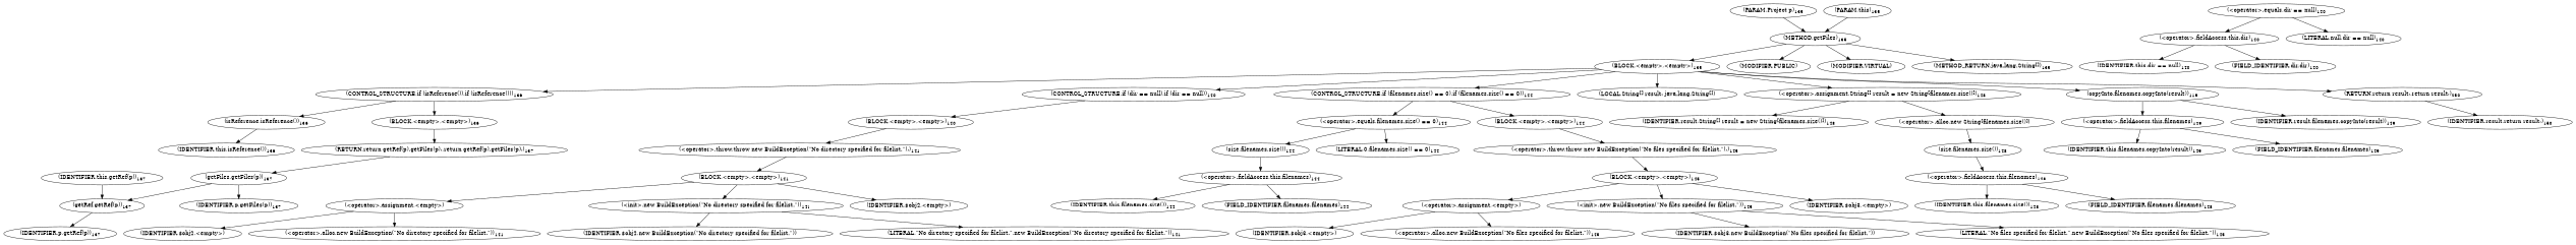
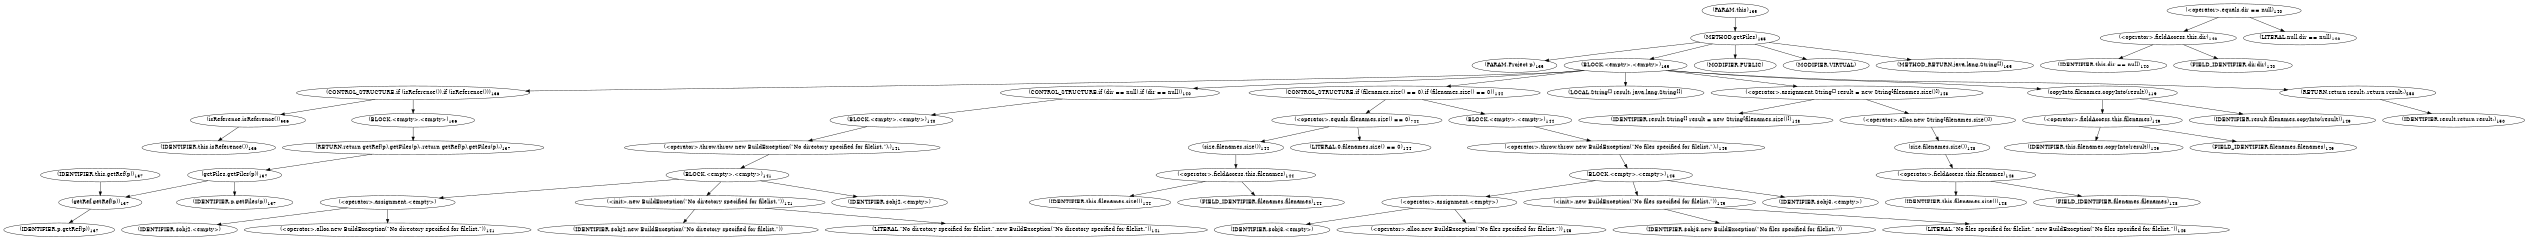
  digraph {
    n1 [label=<(METHOD,getFiles)<SUB>135</SUB>>]
    n2 [label=<(PARAM,Project p)<SUB>135</SUB>>]
    n3 [label=<(BLOCK,&lt;empty&gt;,&lt;empty&gt;)<SUB>135</SUB>>]
    n4 [label=<(MODIFIER,PUBLIC)>]
    n5 [label=<(MODIFIER,VIRTUAL)>]
    n6 [label=<(METHOD_RETURN,java.lang.String[])<SUB>135</SUB>>]
    n7 [label=<(PARAM,this)<SUB>135</SUB>>]
    n8 [label=<(CONTROL_STRUCTURE,if (isReference()),if (isReference()))<SUB>136</SUB>>]
    n9 [label=<(CONTROL_STRUCTURE,if (dir == null),if (dir == null))<SUB>140</SUB>>]
    n10 [label=<(CONTROL_STRUCTURE,if (filenames.size() == 0),if (filenames.size() == 0))<SUB>144</SUB>>]
    n11 [label=<(LOCAL,String[] result: java.lang.String[])>]
    n12 [label=<(&lt;operator&gt;.assignment,String[] result = new String[filenames.size()])<SUB>148</SUB>>]
    n13 [label=<(copyInto,filenames.copyInto(result))<SUB>119</SUB>>]
    n14 [label=<(RETURN,return result;,return result;)<SUB>250</SUB>>]
-   n15 [label=<(isReference,isReference())<SUB>136</SUB>>]
+   n15 [label=<(isReference,isReference())<SUB>536</SUB>>]
    n16 [label=<(BLOCK,&lt;empty&gt;,&lt;empty&gt;)<SUB>136</SUB>>]
    n17 [label=<(BLOCK,&lt;empty&gt;,&lt;empty&gt;)<SUB>140</SUB>>]
-   n18 [label=<(&lt;operator&gt;.equals,filenames.size() == 0)<SUB>144</SUB>>]
+   n18 [label=<(&lt;operator&gt;.equals,filenames.size() == 0)<SUB>744</SUB>>]
    n19 [label=<(BLOCK,&lt;empty&gt;,&lt;empty&gt;)<SUB>144</SUB>>]
    n20 [label=<(IDENTIFIER,result,String[] result = new String[filenames.size()])<SUB>148</SUB>>]
    n21 [label=<(&lt;operator&gt;.alloc,new String[filenames.size()])>]
    n22 [label=<(&lt;operator&gt;.fieldAccess,this.filenames)<SUB>149</SUB>>]
    n23 [label=<(IDENTIFIER,result,filenames.copyInto(result))<SUB>149</SUB>>]
    n24 [label=<(IDENTIFIER,result,return result;)<SUB>150</SUB>>]
    n25 [label=<(IDENTIFIER,this,isReference())<SUB>136</SUB>>]
    n26 [label=<(RETURN,return getRef(p).getFiles(p);,return getRef(p).getFiles(p);)<SUB>137</SUB>>]
    n27 [label=<(getFiles,getFiles(p))<SUB>137</SUB>>]
    n28 [label=<(getRef,getRef(p))<SUB>137</SUB>>]
    n29 [label=<(IDENTIFIER,p,getFiles(p))<SUB>137</SUB>>]
    n30 [label=<(IDENTIFIER,p,getRef(p))<SUB>137</SUB>>]
    n31 [label=<(IDENTIFIER,this,getRef(p))<SUB>137</SUB>>]
    n32 [label=<(&lt;operator&gt;.equals,dir == null)<SUB>140</SUB>>]
    n33 [label=<(&lt;operator&gt;.fieldAccess,this.dir)<SUB>140</SUB>>]
    n34 [label=<(LITERAL,null,dir == null)<SUB>140</SUB>>]
    n35 [label=<(&lt;operator&gt;.throw,throw new BuildException(&quot;No directory specified for filelist.&quot;);)<SUB>141</SUB>>]
    n36 [label=<(IDENTIFIER,this,dir == null)<SUB>140</SUB>>]
    n37 [label=<(FIELD_IDENTIFIER,dir,dir)<SUB>140</SUB>>]
    n38 [label=<(BLOCK,&lt;empty&gt;,&lt;empty&gt;)<SUB>141</SUB>>]
    n39 [label=<(&lt;operator&gt;.assignment,&lt;empty&gt;)>]
    n40 [label=<(&lt;init&gt;,new BuildException(&quot;No directory specified for filelist.&quot;))<SUB>141</SUB>>]
    n41 [label=<(IDENTIFIER,$obj2,&lt;empty&gt;)>]
    n42 [label=<(IDENTIFIER,$obj2,&lt;empty&gt;)>]
    n43 [label=<(&lt;operator&gt;.alloc,new BuildException(&quot;No directory specified for filelist.&quot;))<SUB>141</SUB>>]
    n44 [label=<(IDENTIFIER,$obj2,new BuildException(&quot;No directory specified for filelist.&quot;))>]
    n45 [label=<(LITERAL,&quot;No directory specified for filelist.&quot;,new BuildException(&quot;No directory specified for filelist.&quot;))<SUB>141</SUB>>]
    n46 [label=<(size,filenames.size())<SUB>144</SUB>>]
    n47 [label=<(LITERAL,0,filenames.size() == 0)<SUB>144</SUB>>]
    n48 [label=<(&lt;operator&gt;.throw,throw new BuildException(&quot;No files specified for filelist.&quot;);)<SUB>145</SUB>>]
    n49 [label=<(&lt;operator&gt;.fieldAccess,this.filenames)<SUB>144</SUB>>]
    n50 [label=<(IDENTIFIER,this,filenames.size())<SUB>144</SUB>>]
    n51 [label=<(FIELD_IDENTIFIER,filenames,filenames)<SUB>144</SUB>>]
    n52 [label=<(BLOCK,&lt;empty&gt;,&lt;empty&gt;)<SUB>145</SUB>>]
    n53 [label=<(&lt;operator&gt;.assignment,&lt;empty&gt;)>]
    n54 [label=<(&lt;init&gt;,new BuildException(&quot;No files specified for filelist.&quot;))<SUB>145</SUB>>]
    n55 [label=<(IDENTIFIER,$obj3,&lt;empty&gt;)>]
    n56 [label=<(IDENTIFIER,$obj3,&lt;empty&gt;)>]
    n57 [label=<(&lt;operator&gt;.alloc,new BuildException(&quot;No files specified for filelist.&quot;))<SUB>145</SUB>>]
    n58 [label=<(IDENTIFIER,$obj3,new BuildException(&quot;No files specified for filelist.&quot;))>]
    n59 [label=<(LITERAL,&quot;No files specified for filelist.&quot;,new BuildException(&quot;No files specified for filelist.&quot;))<SUB>145</SUB>>]
    n60 [label=<(size,filenames.size())<SUB>148</SUB>>]
    n61 [label=<(&lt;operator&gt;.fieldAccess,this.filenames)<SUB>148</SUB>>]
    n62 [label=<(IDENTIFIER,this,filenames.size())<SUB>148</SUB>>]
    n63 [label=<(FIELD_IDENTIFIER,filenames,filenames)<SUB>148</SUB>>]
    n64 [label=<(IDENTIFIER,this,filenames.copyInto(result))<SUB>149</SUB>>]
    n65 [label=<(FIELD_IDENTIFIER,filenames,filenames)<SUB>149</SUB>>]
-   n2 -> n1
+   n1 -> n2
    n1 -> n3
    n1 -> n4
    n1 -> n5
    n1 -> n6
    n3 -> n8
    n3 -> n9
    n3 -> n10
    n3 -> n11
    n3 -> n12
    n3 -> n13
    n3 -> n14
    n7 -> n1
    n8 -> n15
    n8 -> n16
    n9 -> n17
    n10 -> n18
    n10 -> n19
    n12 -> n20
    n12 -> n21
    n13 -> n22
    n13 -> n23
    n14 -> n24
    n15 -> n25
    n16 -> n26
    n17 -> n35
    n18 -> n46
    n18 -> n47
    n19 -> n48
    n21 -> n60
    n22 -> n64
    n22 -> n65
    n26 -> n27
    n27 -> n28
    n27 -> n29
    n28 -> n30
    n31 -> n28
    n32 -> n33
    n32 -> n34
    n33 -> n36
    n33 -> n37
    n35 -> n38
    n38 -> n39
    n38 -> n40
    n38 -> n41
    n39 -> n42
    n39 -> n43
    n40 -> n44
    n40 -> n45
    n46 -> n49
    n48 -> n52
    n49 -> n50
    n49 -> n51
    n52 -> n53
    n52 -> n54
    n52 -> n55
    n53 -> n56
    n53 -> n57
    n54 -> n58
    n54 -> n59
    n60 -> n61
    n61 -> n62
    n61 -> n63
  }
